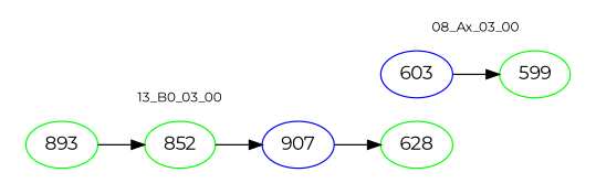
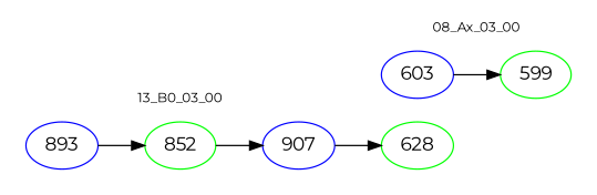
  digraph {
    fontname=Montserrat
    rankdir=LR
    node [color=blue fontname=Montserrat]
    edge [color=black fontname=Montserrat]
    n1 [label=603]
    n2 [color=green label=599]
    n3 [color=green label=628]
-   n4 [color=green label=893]
+   n4 [label=893]
    n5 [color=green label=852]
    n6 [label=907]
    subgraph cluster_1 {
      color=white
      fontsize=10
      label="08_Ax_03_00"
      n1
      n2
      n3
    }
    subgraph cluster_2 {
      color=white
      fontsize=10
      label="13_B0_03_00"
      n4
      n5
      n6
    }
    n1 -> n2
    n4 -> n5
    n5 -> n6
    n6 -> n3
  }
